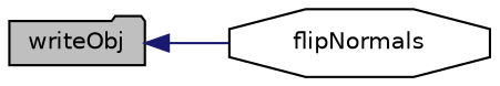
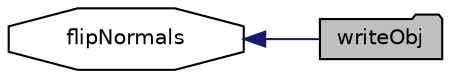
  digraph {
    rankdir=LR
    node [color=black fontname=Helvetica fontsize=10]
    n1 [fillcolor=grey75 fontcolor=black height=0.2 label=writeObj shape=folder style=filled width=0.4]
    n2 [height=0.2 label=flipNormals shape=octagon width=0.4]
-   n1 -> n2 [color=midnightblue dir=back fontname=Helvetica fontsize=10 labelfontname=Helvetica labelfontsize=10 style=solid]
+   n2 -> n1 [color=midnightblue dir=back fontname=Helvetica fontsize=10 labelfontname=Helvetica labelfontsize=10 style=solid]
  }
